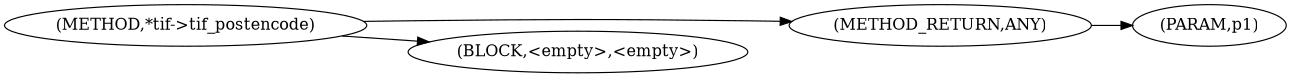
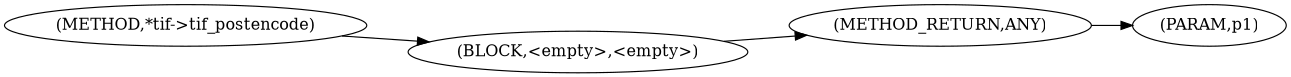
  digraph {
    rankdir=LR
    n1 [label=<(METHOD,*tif-&gt;tif_postencode)>]
    n2 [label=<(METHOD_RETURN,ANY)>]
    n3 [label=<(BLOCK,&lt;empty&gt;,&lt;empty&gt;)>]
    n4 [label=<(PARAM,p1)>]
-   n1 -> n2
+   n3 -> n2
    n1 -> n3
    n2 -> n4
  }
